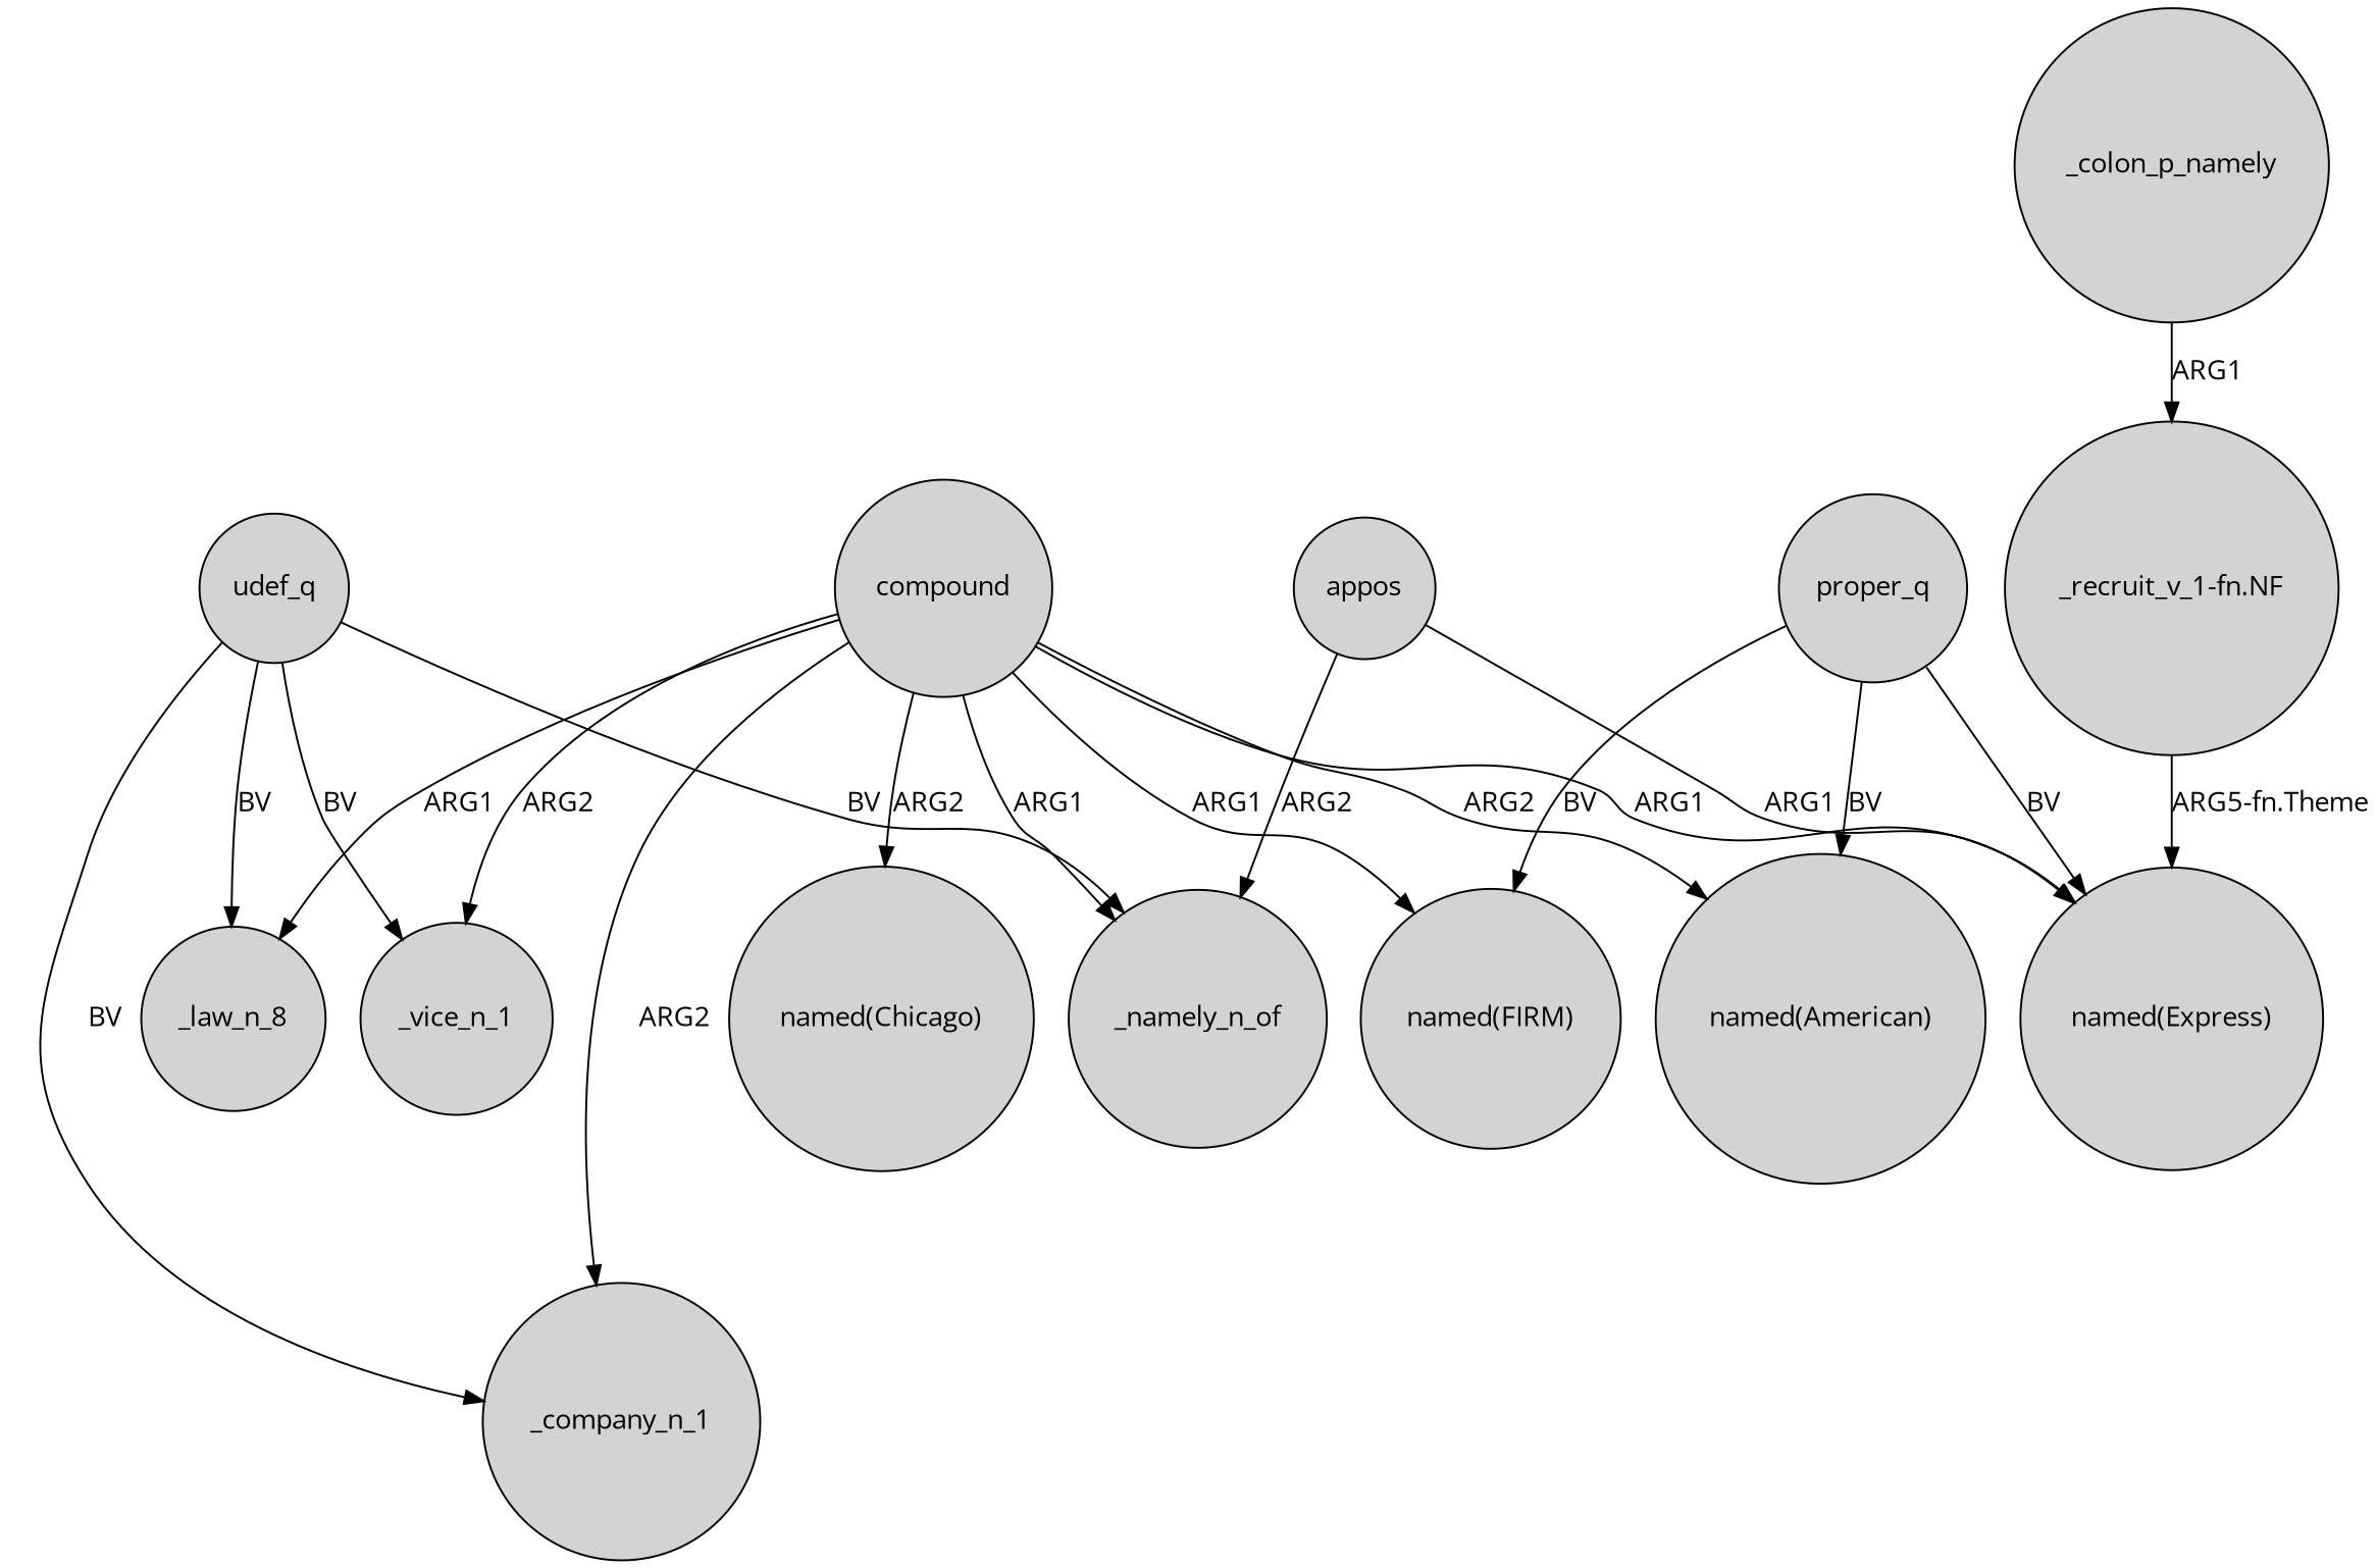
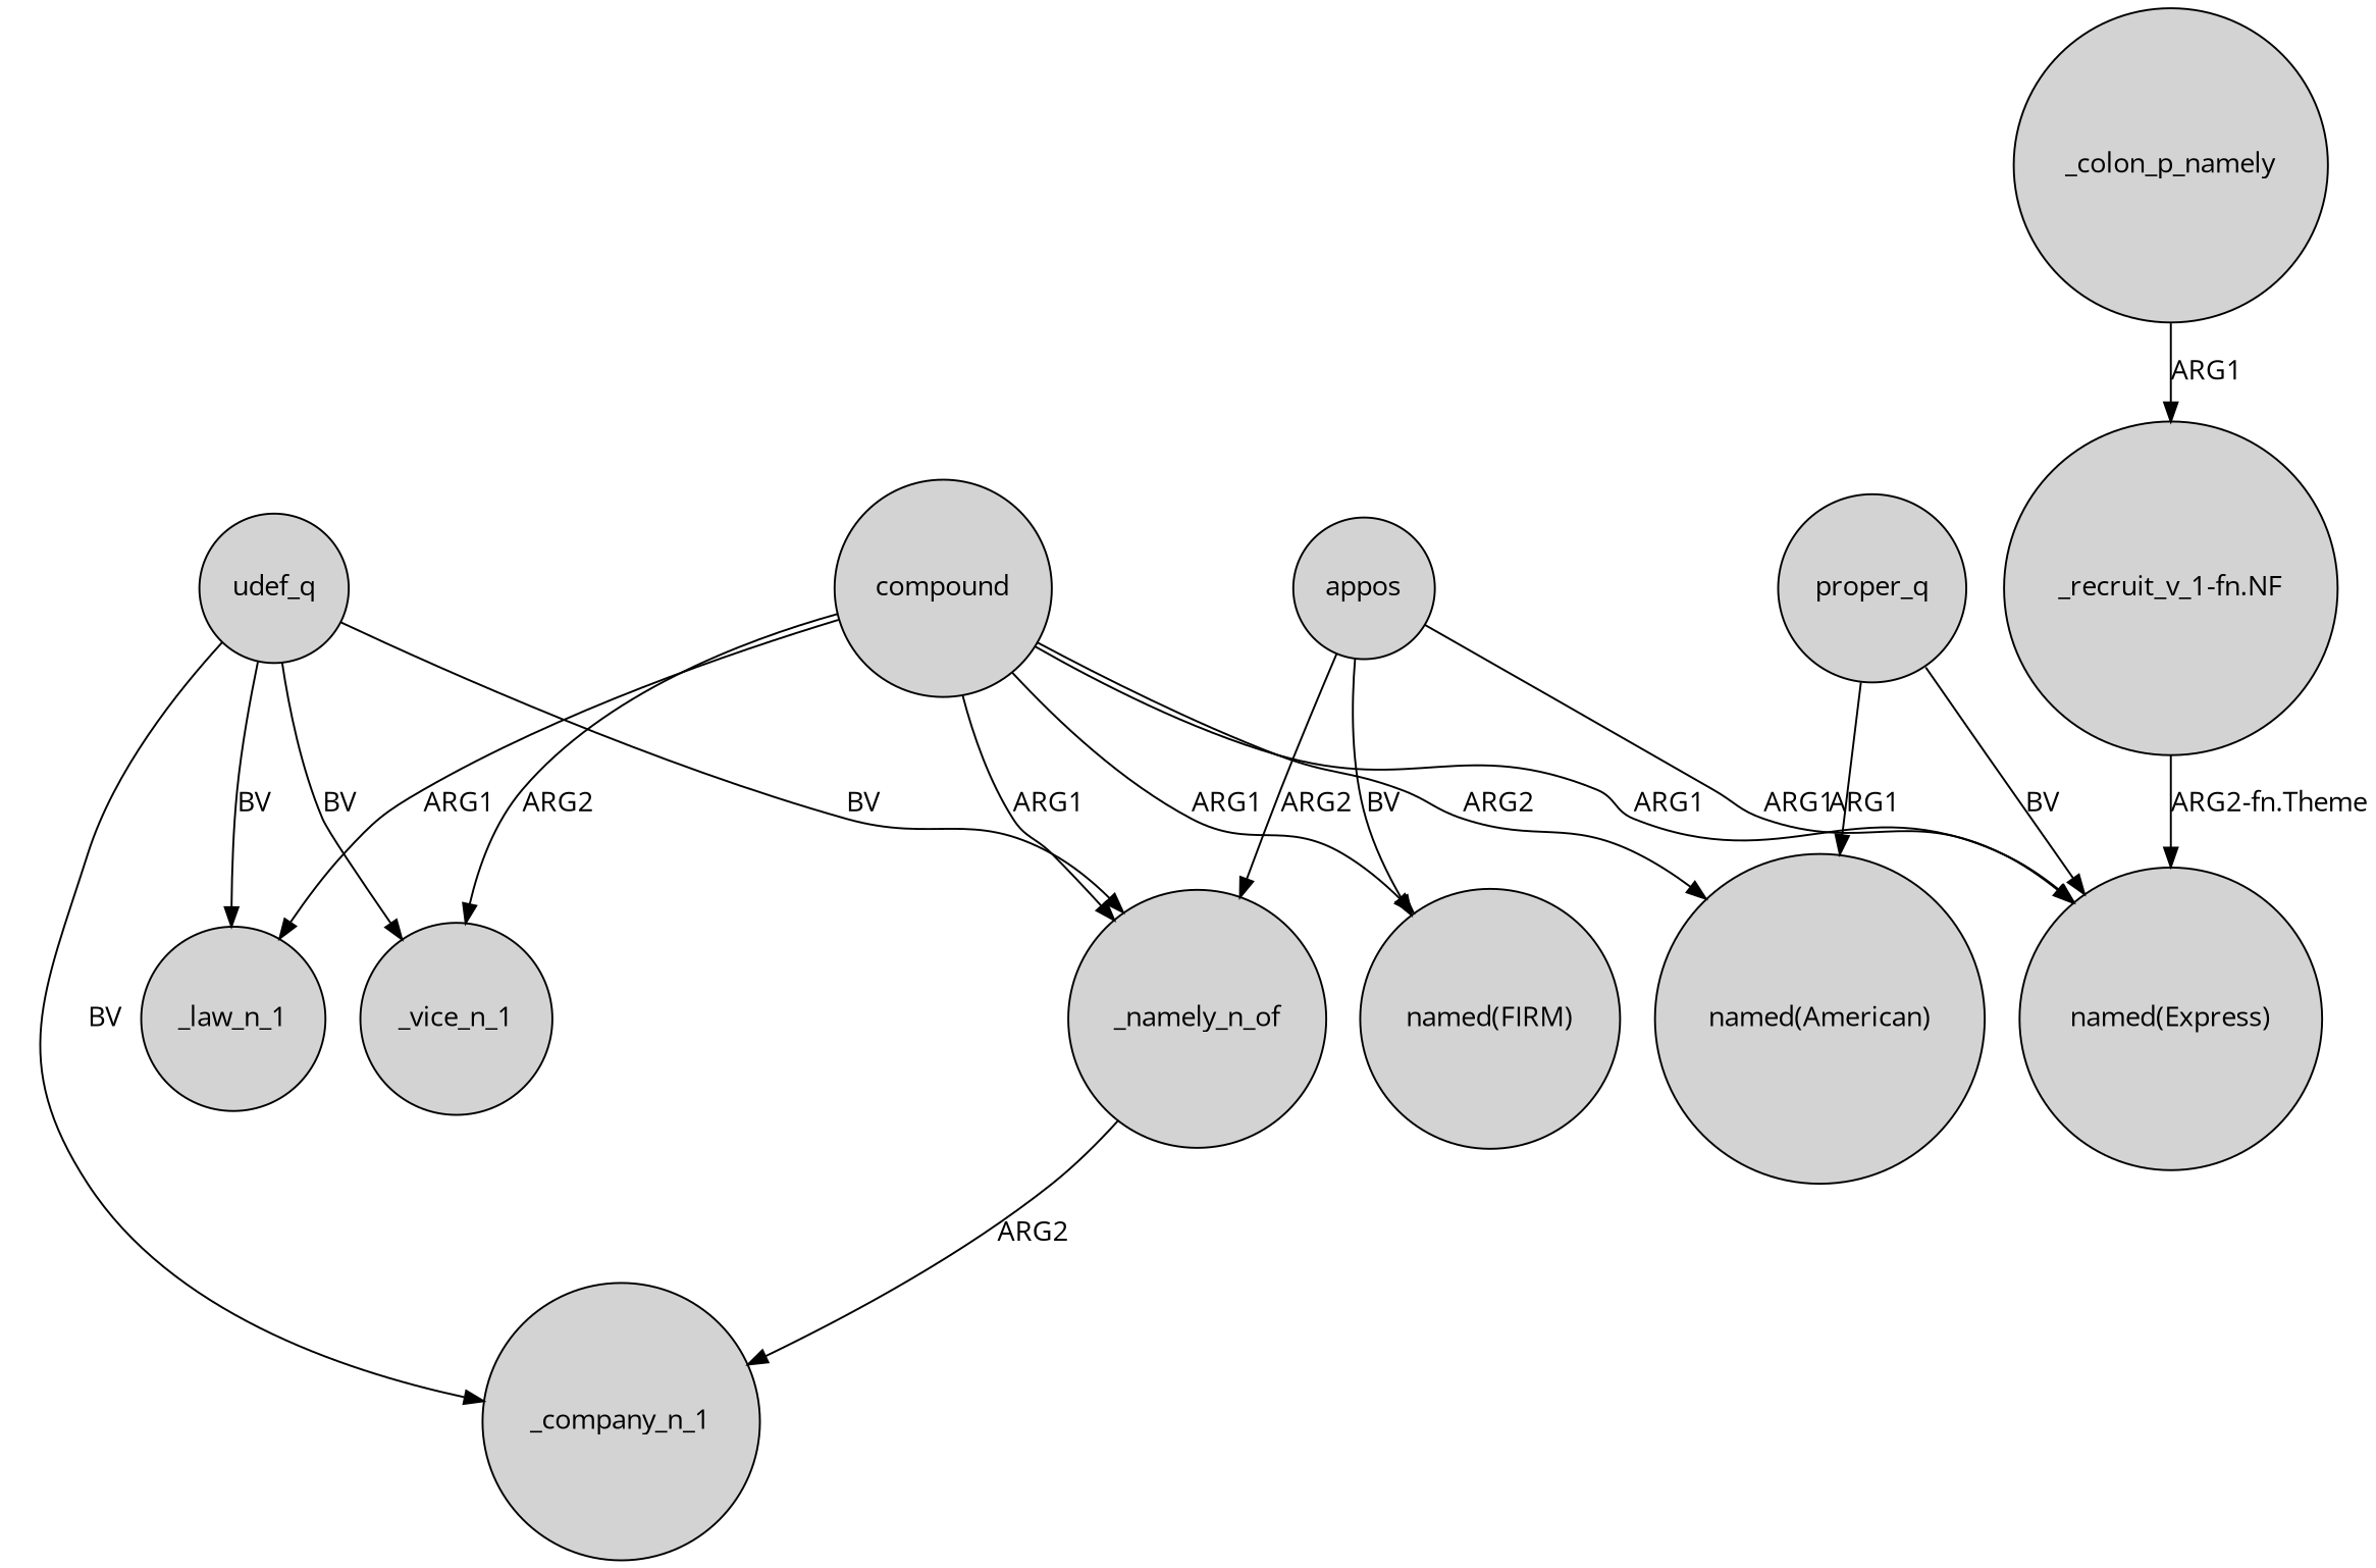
  digraph {
    fontname="Open Sans"
    node [fontname="Open Sans" shape=circle style=filled]
    edge [fontname="Open Sans"]
    compound
    _vice_n_1
-   "named(Chicago)"
    "named(American)"
    "named(Express)"
    _company_n_1
-   _law_n_1 [label=_law_n_8]
+   _law_n_1
    "named(FIRM)"
    n9 [label=_namely_n_of]
    proper_q
    "_recruit_v_1-fn.NF"
    udef_q
    _colon_p_namely
    appos
    compound -> _vice_n_1 [label=ARG2]
-   compound -> "named(Chicago)" [label=ARG2]
    compound -> "named(American)" [label=ARG2]
    compound -> "named(Express)" [label=ARG1]
-   compound -> _company_n_1 [label=ARG2]
+   n9 -> _company_n_1 [label=ARG2]
    compound -> _law_n_1 [label=ARG1]
    compound -> "named(FIRM)" [label=ARG1]
    compound -> n9 [label=ARG1]
-   proper_q -> "named(American)" [label=BV]
+   proper_q -> "named(American)" [label=ARG1]
    proper_q -> "named(Express)" [label=BV]
-   proper_q -> "named(FIRM)" [label=BV]
-   "_recruit_v_1-fn.NF" -> "named(Express)" [label="ARG5-fn.Theme"]
+   appos -> "named(FIRM)" [label=BV]
+   "_recruit_v_1-fn.NF" -> "named(Express)" [label="ARG2-fn.Theme"]
    udef_q -> _vice_n_1 [label=BV]
    udef_q -> _company_n_1 [label=BV]
    udef_q -> _law_n_1 [label=BV]
    udef_q -> n9 [label=BV]
    _colon_p_namely -> "_recruit_v_1-fn.NF" [label=ARG1]
    appos -> "named(Express)" [label=ARG1]
    appos -> n9 [label=ARG2]
  }
